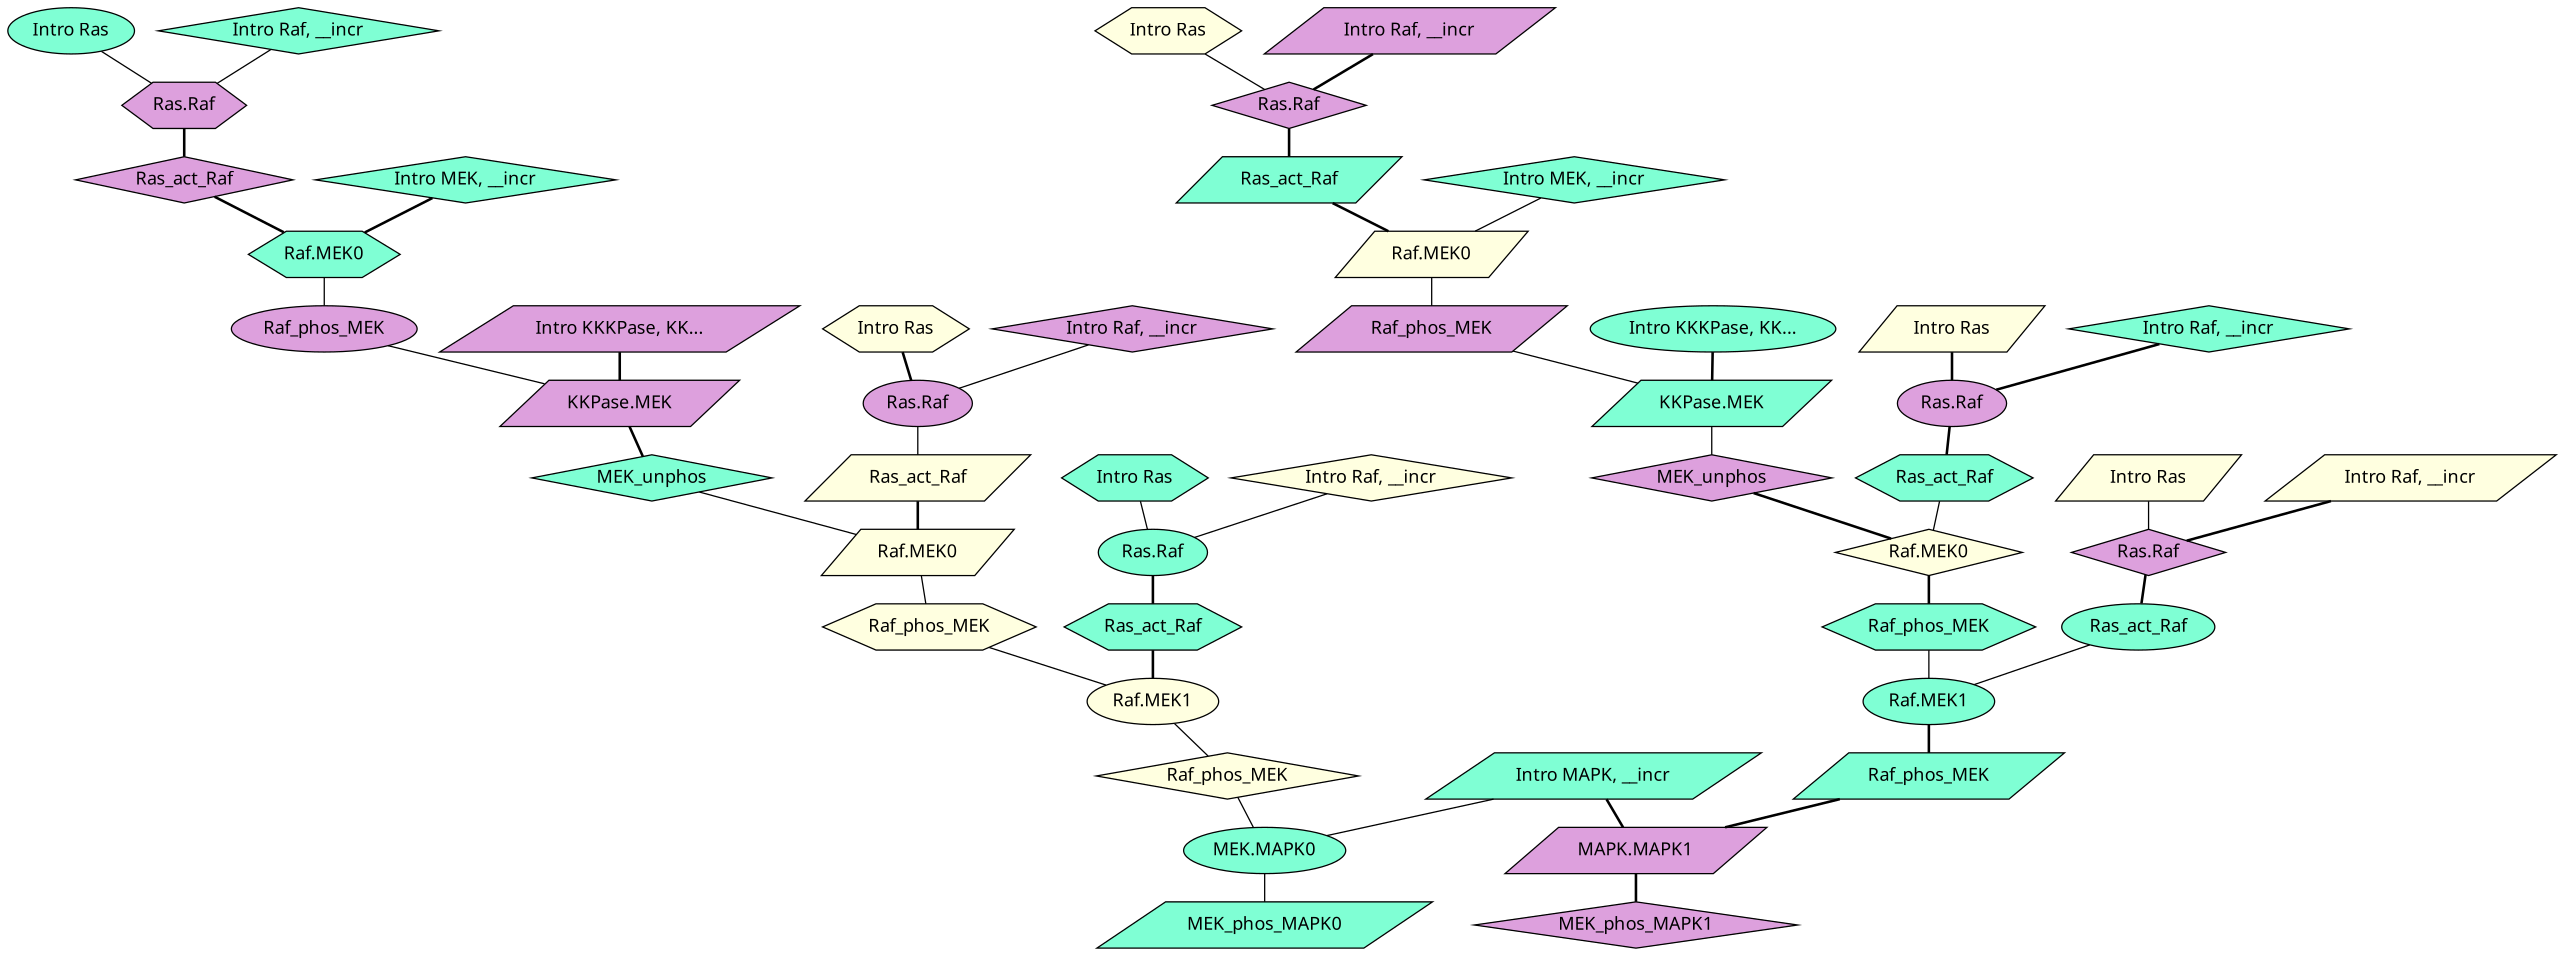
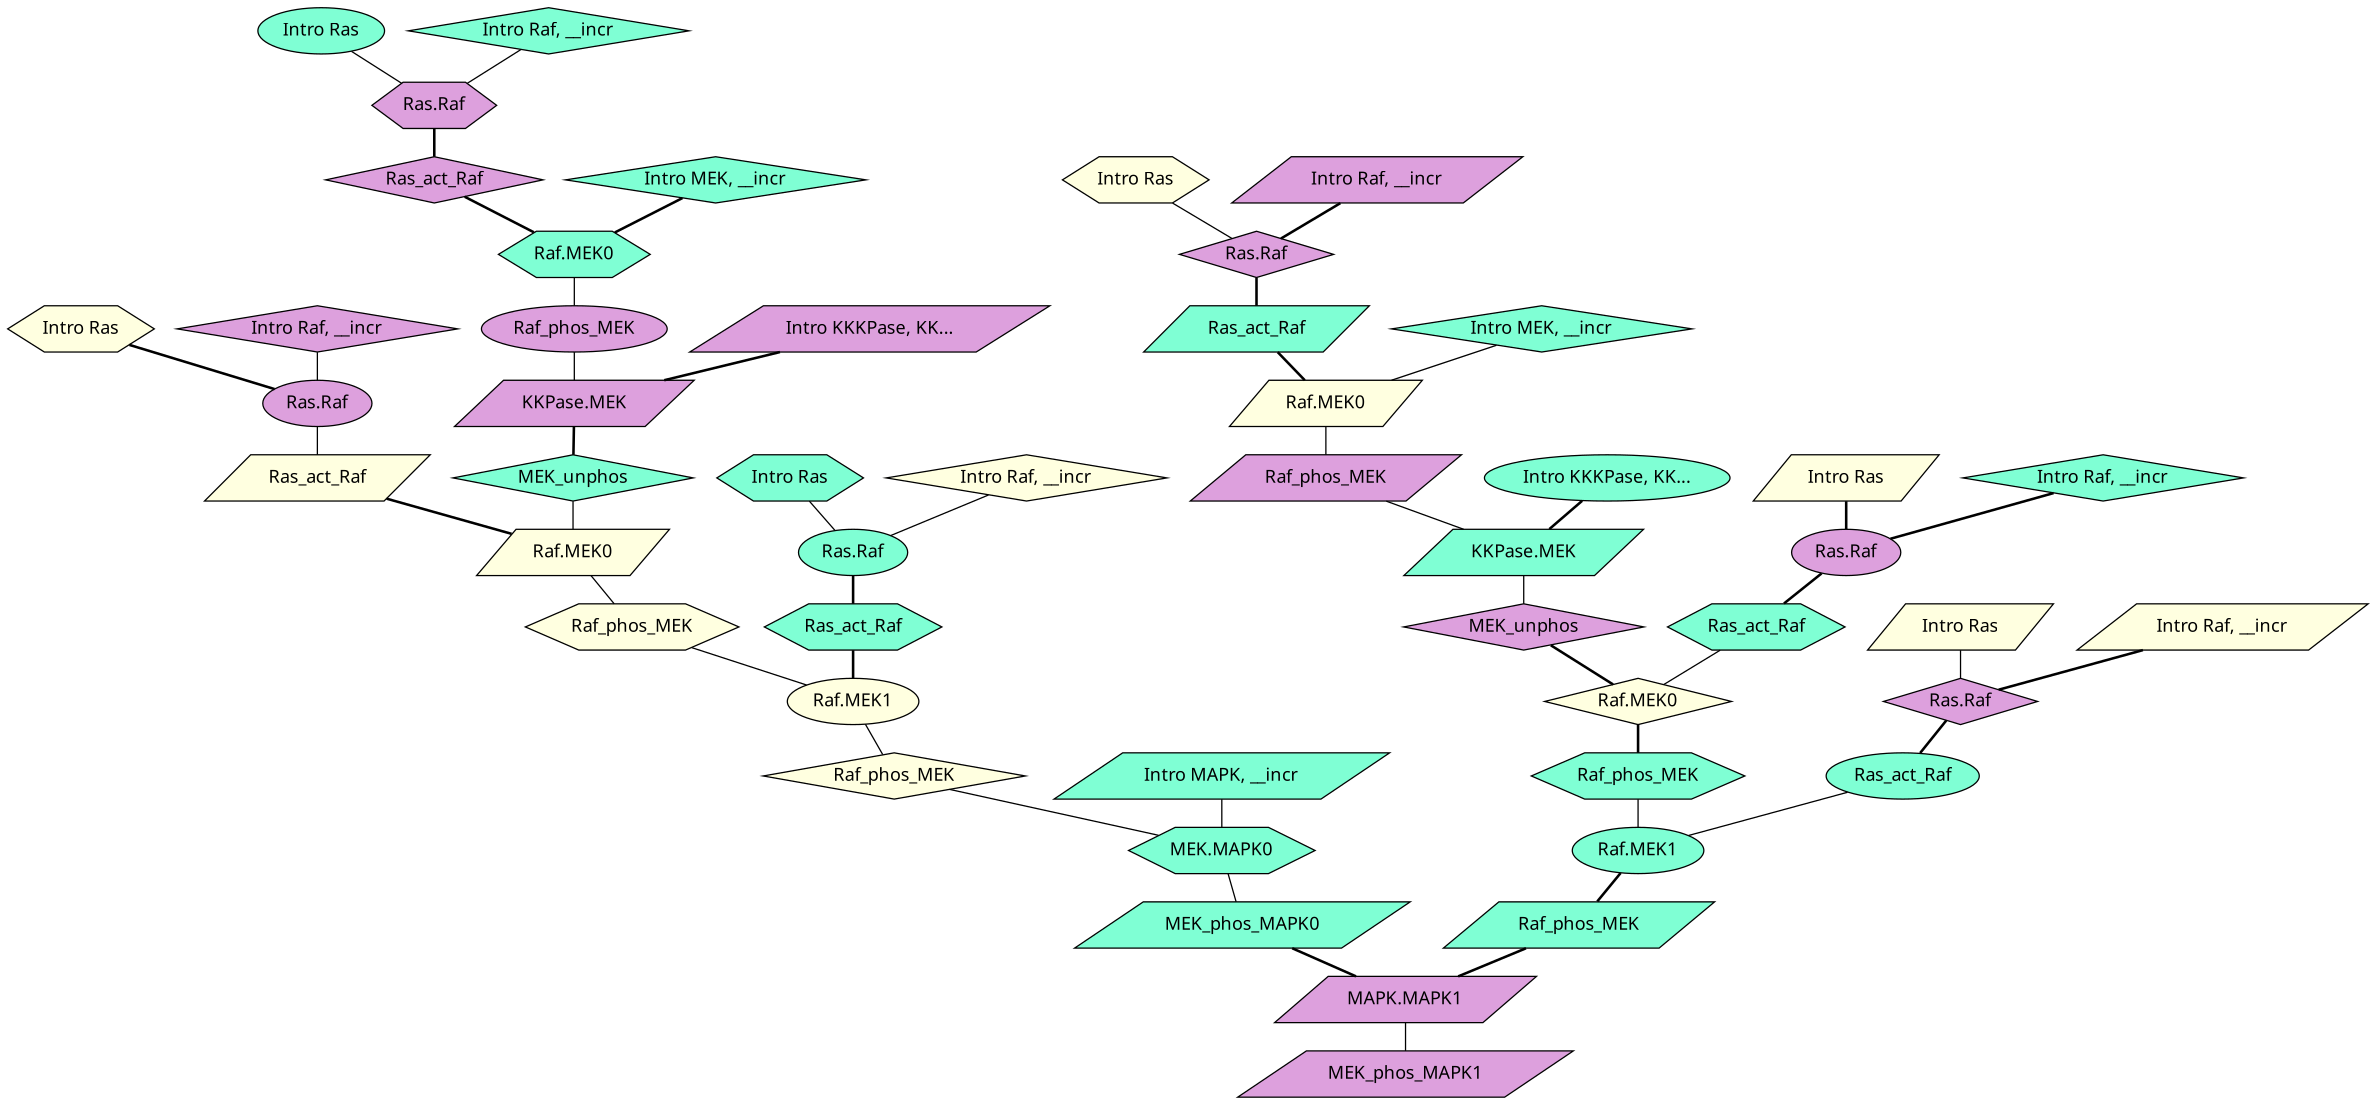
  digraph {
    rankdir=TB
    ranksep=0.30
    node [fillcolor=aquamarine fontname="CMU Serif" shape=parallelogram style=filled]
    edge [color="0.000 0.000 0.000" dir=none fontname="CMU Serif" style=solid]
    n1 [fillcolor=lightyellow label="Intro Ras" shape=hexagon]
    n2 [fillcolor=plum label="Ras.Raf" shape=diamond]
    n3 [label=Ras_act_Raf]
    n4 [label="Intro Ras" shape=ellipse]
    n5 [fillcolor=plum label="Ras.Raf" shape=hexagon]
    n6 [fillcolor=plum label=Ras_act_Raf shape=diamond]
    n7 [fillcolor=lightyellow label="Intro Ras"]
    n8 [fillcolor=plum label="Ras.Raf" shape=diamond]
    n9 [label=Ras_act_Raf shape=ellipse]
    n10 [fillcolor=lightyellow label="Intro Ras"]
    n11 [fillcolor=plum label="Ras.Raf" shape=ellipse]
    n12 [label=Ras_act_Raf shape=hexagon]
    n13 [fillcolor=lightyellow label="Intro Ras" shape=hexagon]
    n14 [fillcolor=plum label="Ras.Raf" shape=ellipse]
    n15 [fillcolor=lightyellow label=Ras_act_Raf]
    n16 [label="Intro Ras" shape=hexagon]
    n17 [label="Ras.Raf" shape=ellipse]
    n18 [label=Ras_act_Raf shape=hexagon]
    n19 [label="Intro Raf, __incr" shape=diamond]
    n20 [fillcolor=lightyellow label="Intro Raf, __incr" shape=diamond]
    n21 [fillcolor=lightyellow label="Intro Raf, __incr"]
    n22 [fillcolor=plum label="Intro Raf, __incr" shape=diamond]
    n23 [fillcolor=plum label="Intro Raf, __incr"]
    n24 [label="Intro Raf, __incr" shape=diamond]
    n25 [label="Intro MEK, __incr" shape=diamond]
    n26 [fillcolor=lightyellow label="Raf.MEK0"]
    n27 [fillcolor=plum label=Raf_phos_MEK]
    n28 [label="Intro MEK, __incr" shape=diamond]
    n29 [label="Raf.MEK0" shape=hexagon]
    n30 [fillcolor=plum label=Raf_phos_MEK shape=ellipse]
    n31 [label="Intro MAPK, __incr"]
-   n32 [label="MEK.MAPK0" shape=ellipse]
+   n32 [label="MEK.MAPK0" shape=hexagon]
    n33 [label=MEK_phos_MAPK0]
    n34 [label="Intro KKKPase, KK..." shape=ellipse]
    n35 [label="KKPase.MEK"]
    n36 [fillcolor=plum label=MEK_unphos shape=diamond]
    n37 [fillcolor=plum label="Intro KKKPase, KK..."]
    n38 [fillcolor=plum label="KKPase.MEK"]
    n39 [label=MEK_unphos shape=diamond]
    n40 [fillcolor=lightyellow label="Raf.MEK0" shape=diamond]
    n41 [fillcolor=lightyellow label="Raf.MEK0"]
    n42 [fillcolor=lightyellow label=Raf_phos_MEK shape=hexagon]
    n43 [label="Raf.MEK1" shape=ellipse]
    n44 [label=Raf_phos_MEK]
    n45 [label=Raf_phos_MEK shape=hexagon]
    n46 [fillcolor=lightyellow label="Raf.MEK1" shape=ellipse]
    n47 [fillcolor=lightyellow label=Raf_phos_MEK shape=diamond]
    n48 [fillcolor=plum label="MAPK.MAPK1"]
-   n49 [fillcolor=plum label=MEK_phos_MAPK1 shape=diamond]
+   n49 [fillcolor=plum label=MEK_phos_MAPK1]
    n1 -> n2
    n2 -> n3 [style=bold]
    n3 -> n26 [style=bold]
    n4 -> n5
    n5 -> n6 [style=bold]
    n6 -> n29 [style=bold]
    n7 -> n8
    n8 -> n9 [style=bold]
    n9 -> n43
    n10 -> n11 [style=bold]
    n11 -> n12 [style=bold]
    n12 -> n40
    n13 -> n14 [style=bold]
    n14 -> n15
    n15 -> n41 [style=bold]
    n16 -> n17
    n17 -> n18 [style=bold]
    n18 -> n46 [style=bold]
    n19 -> n5
    n20 -> n17
    n21 -> n8 [style=bold]
    n22 -> n14
    n23 -> n2 [style=bold]
    n24 -> n11 [style=bold]
    n25 -> n26
    n26 -> n27
    n27 -> n35
    n28 -> n29 [style=bold]
    n29 -> n30
    n30 -> n38
    n31 -> n32
    n32 -> n33
-   n31 -> n48 [style=bold]
+   n33 -> n48 [style=bold]
    n34 -> n35 [style=bold]
    n35 -> n36
    n36 -> n40 [style=bold]
    n37 -> n38 [style=bold]
    n38 -> n39 [style=bold]
    n39 -> n41
    n40 -> n45 [style=bold]
    n41 -> n42
    n42 -> n46
    n43 -> n44 [style=bold]
    n44 -> n48 [style=bold]
    n45 -> n43
    n46 -> n47
    n47 -> n32
-   n48 -> n49 [style=bold]
+   n48 -> n49
  }
